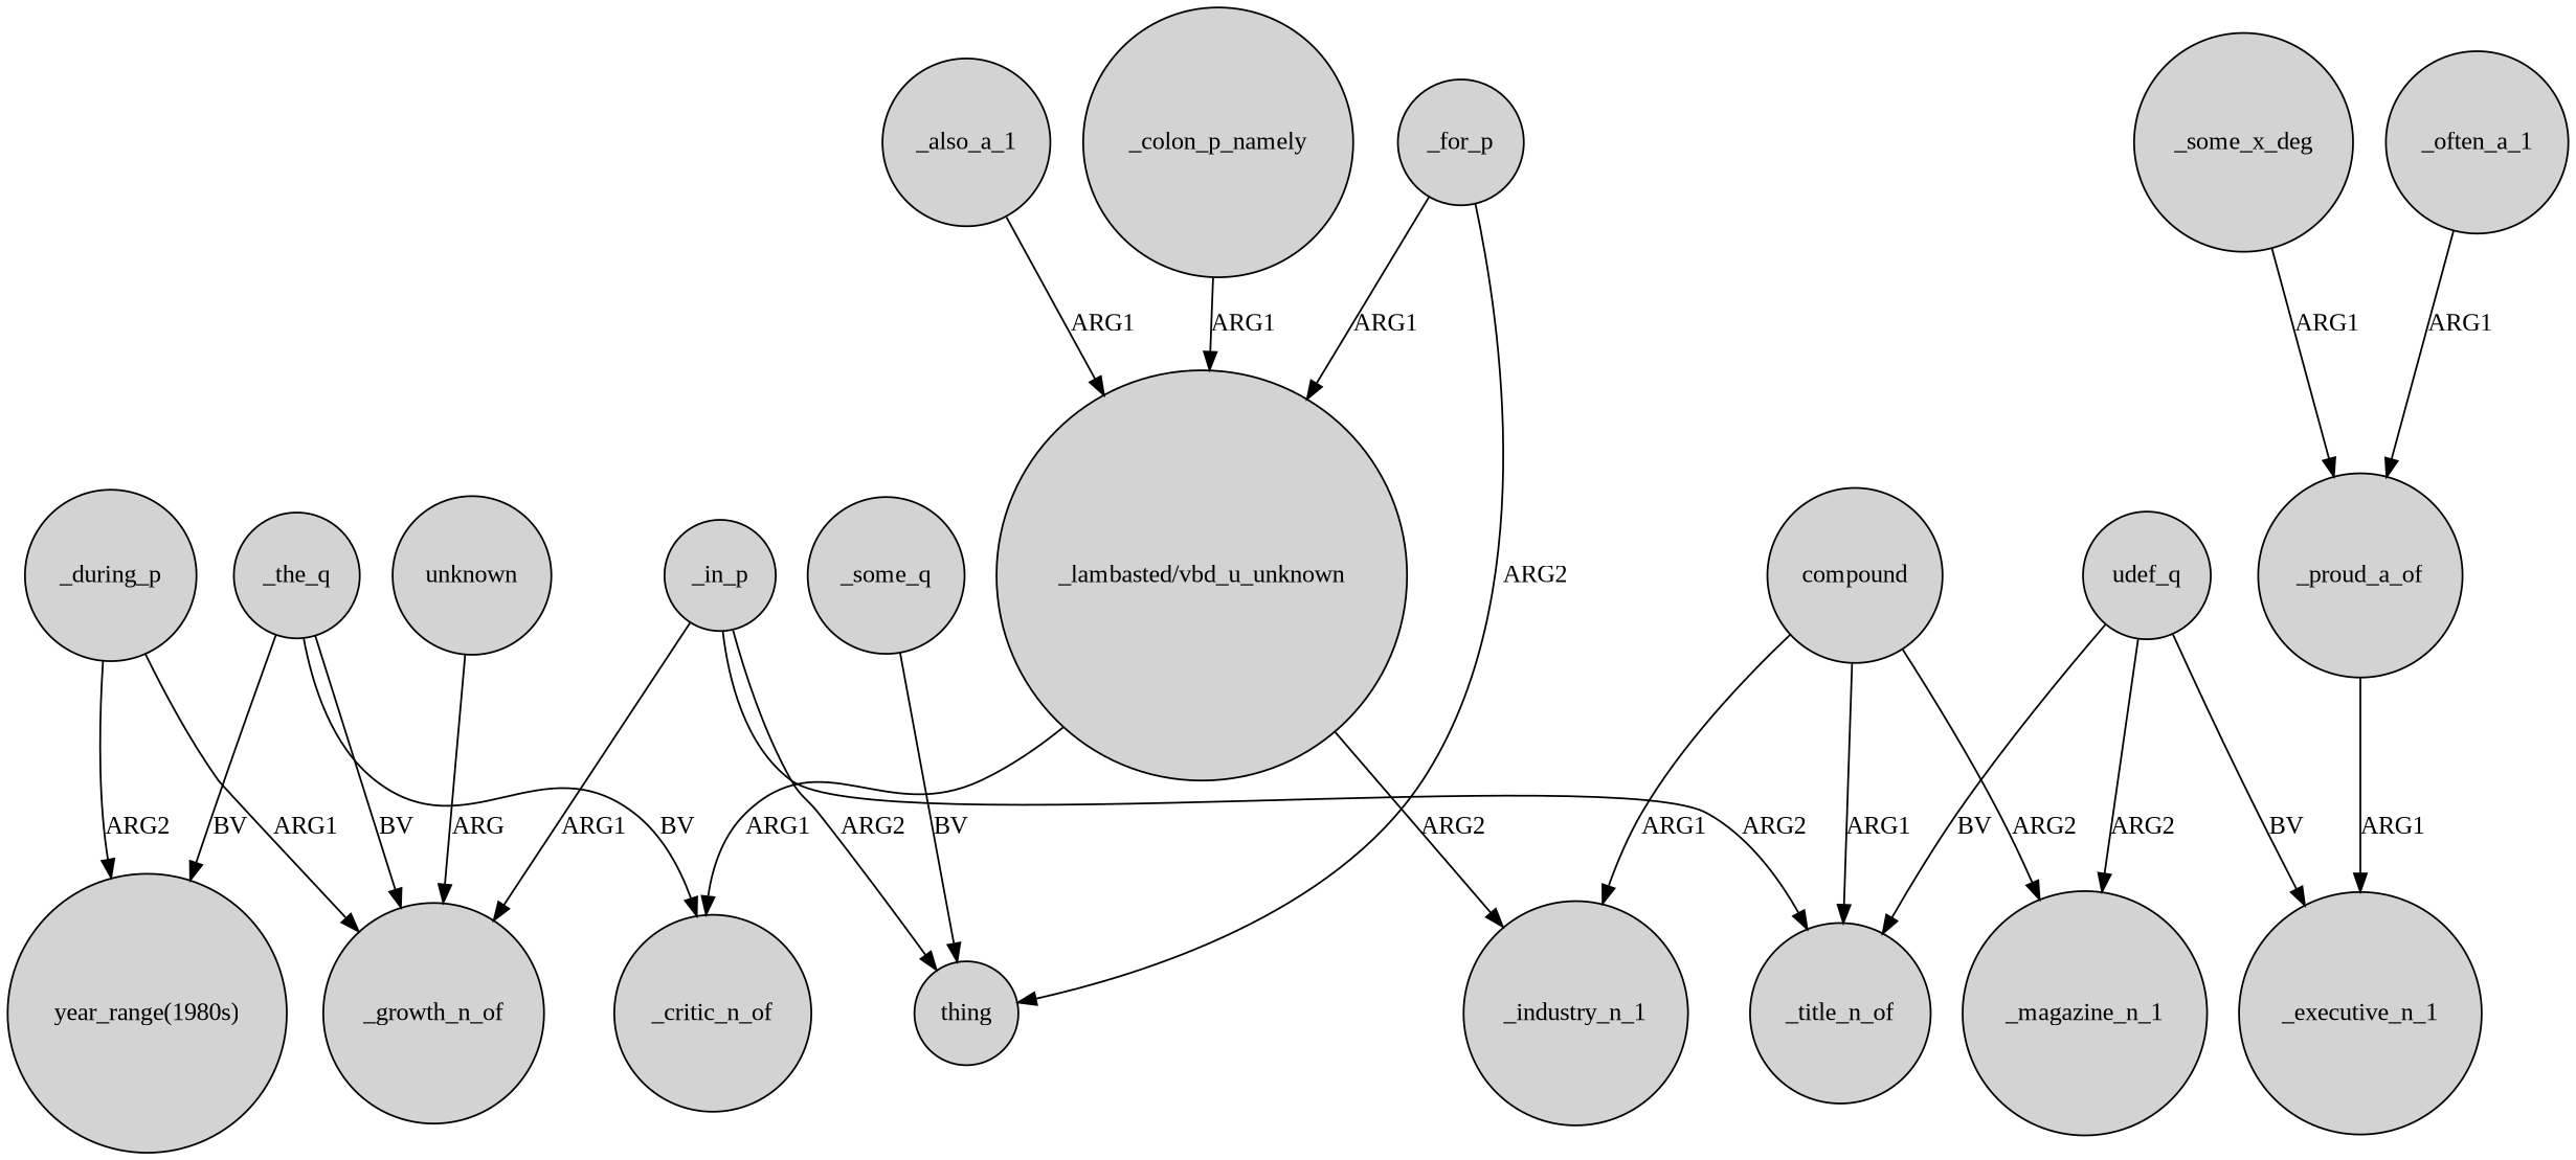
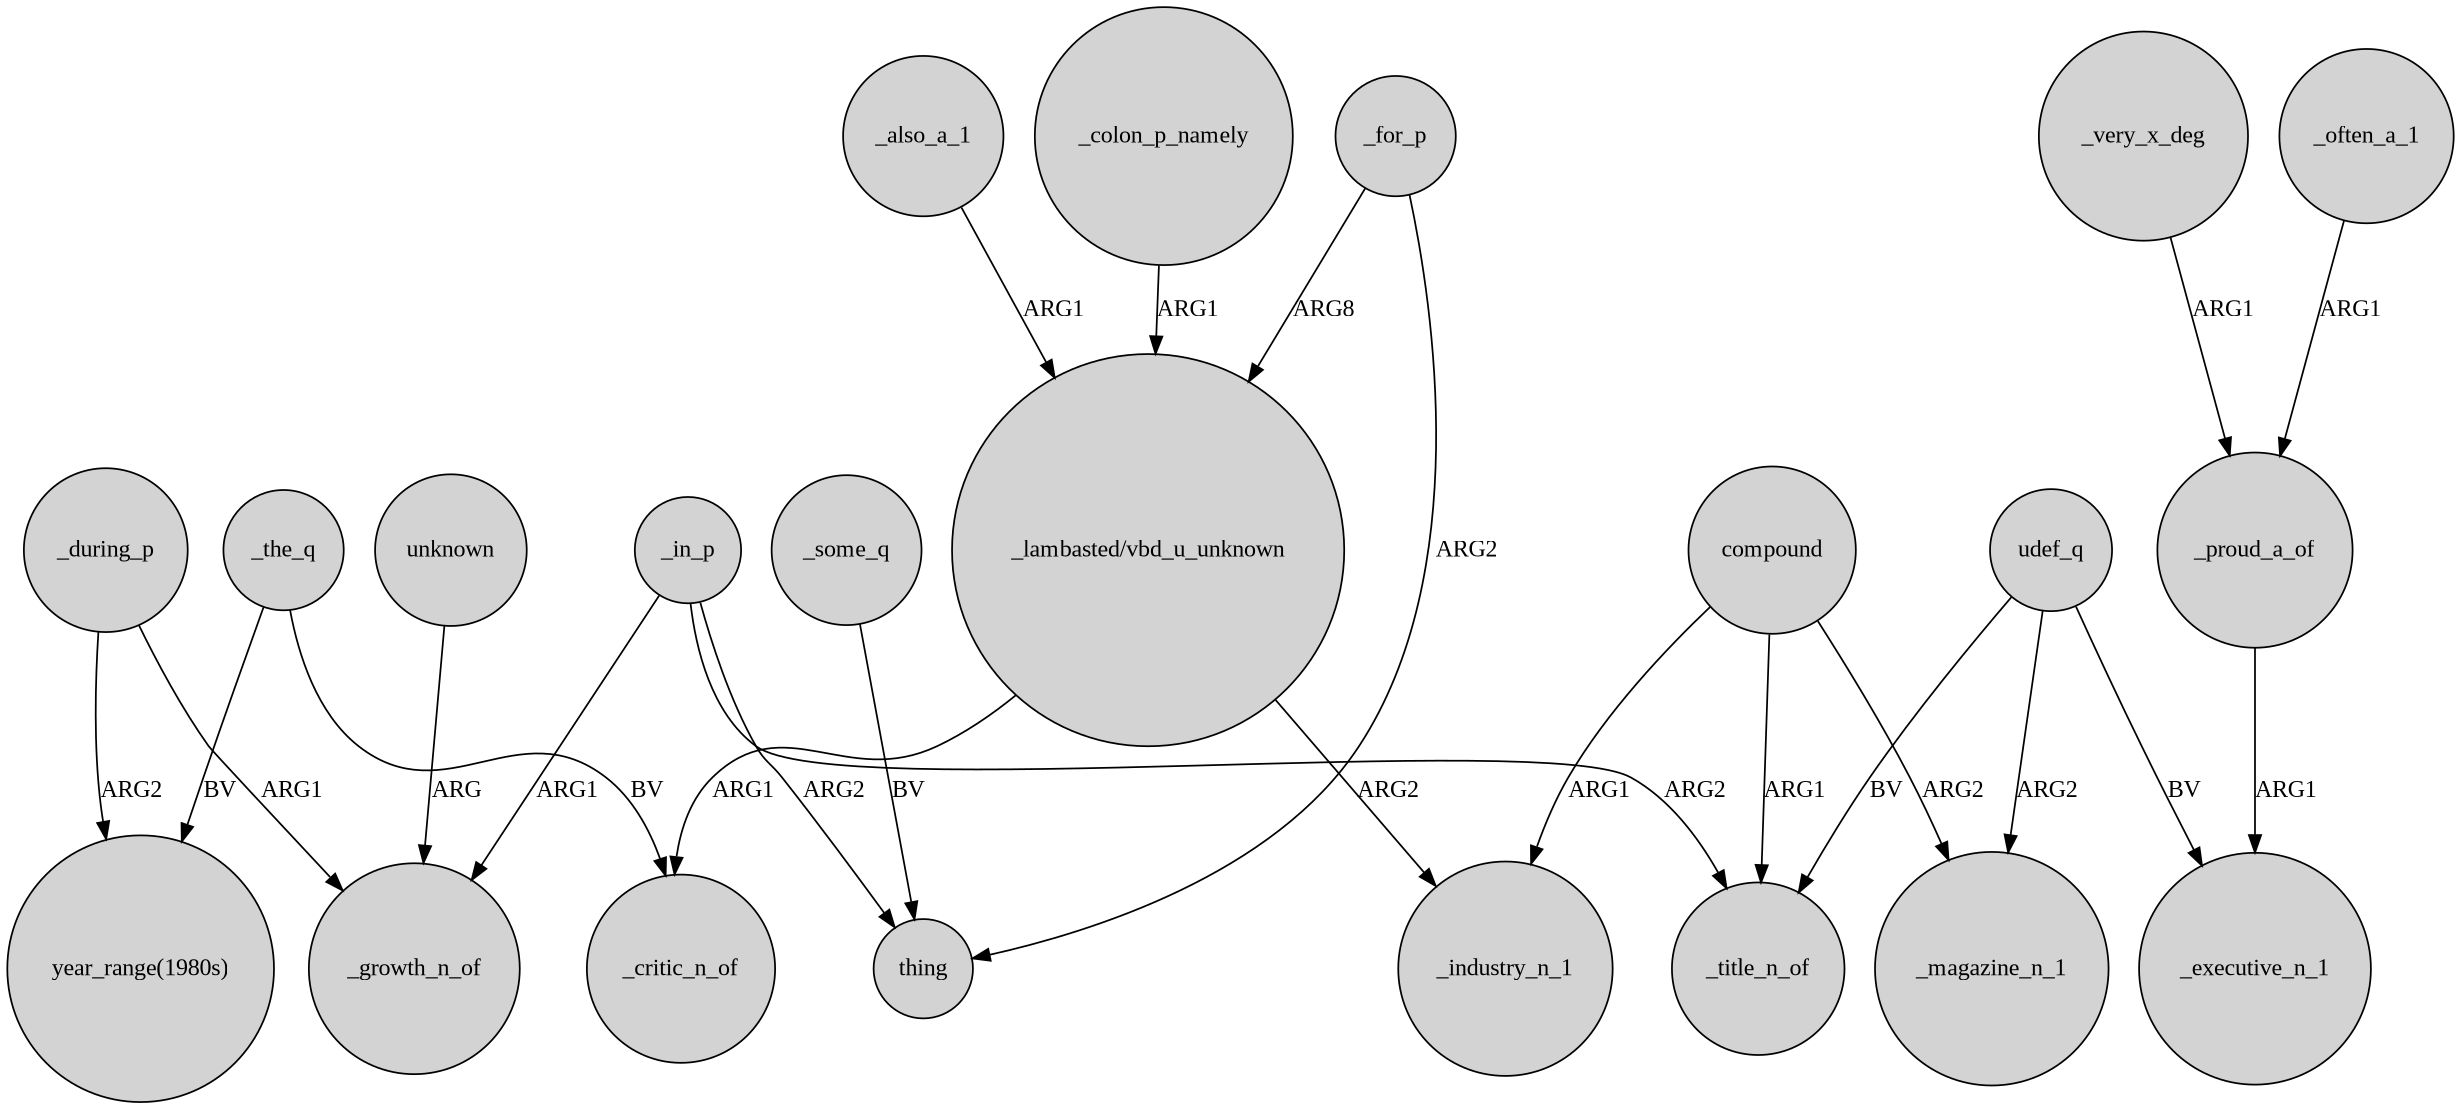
  digraph {
    fontname="Liberation Serif"
    node [fontname="Liberation Serif" shape=circle style=filled]
    edge [fontname="Liberation Serif"]
    "_lambasted/vbd_u_unknown"
    _critic_n_of
    _industry_n_1
    _proud_a_of
    _executive_n_1
    _for_p
    thing
    udef_q
    _title_n_of
    _magazine_n_1
    _some_q
    _colon_p_namely
    _during_p
    "year_range(1980s)"
    _growth_n_of
    compound
-   _very_x_deg [label=_some_x_deg]
+   _very_x_deg
    _the_q
    _often_a_1
    _in_p
    unknown
    _also_a_1
    "_lambasted/vbd_u_unknown" -> _critic_n_of [label=ARG1]
    "_lambasted/vbd_u_unknown" -> _industry_n_1 [label=ARG2]
    _proud_a_of -> _executive_n_1 [label=ARG1]
-   _for_p -> "_lambasted/vbd_u_unknown" [label=ARG1]
+   _for_p -> "_lambasted/vbd_u_unknown" [label=ARG8]
    _for_p -> thing [label=ARG2]
    udef_q -> _executive_n_1 [label=BV]
    udef_q -> _title_n_of [label=BV]
    udef_q -> _magazine_n_1 [label=ARG2]
    _some_q -> thing [label=BV]
    _colon_p_namely -> "_lambasted/vbd_u_unknown" [label=ARG1]
    _during_p -> "year_range(1980s)" [label=ARG2]
    _during_p -> _growth_n_of [label=ARG1]
    compound -> _industry_n_1 [label=ARG1]
    compound -> _title_n_of [label=ARG1]
    compound -> _magazine_n_1 [label=ARG2]
    _very_x_deg -> _proud_a_of [label=ARG1]
    _the_q -> _critic_n_of [label=BV]
    _the_q -> "year_range(1980s)" [label=BV]
-   _the_q -> _growth_n_of [label=BV]
    _often_a_1 -> _proud_a_of [label=ARG1]
    _in_p -> thing [label=ARG2]
    _in_p -> _title_n_of [label=ARG2]
    _in_p -> _growth_n_of [label=ARG1]
    unknown -> _growth_n_of [label=ARG]
    _also_a_1 -> "_lambasted/vbd_u_unknown" [label=ARG1]
  }
